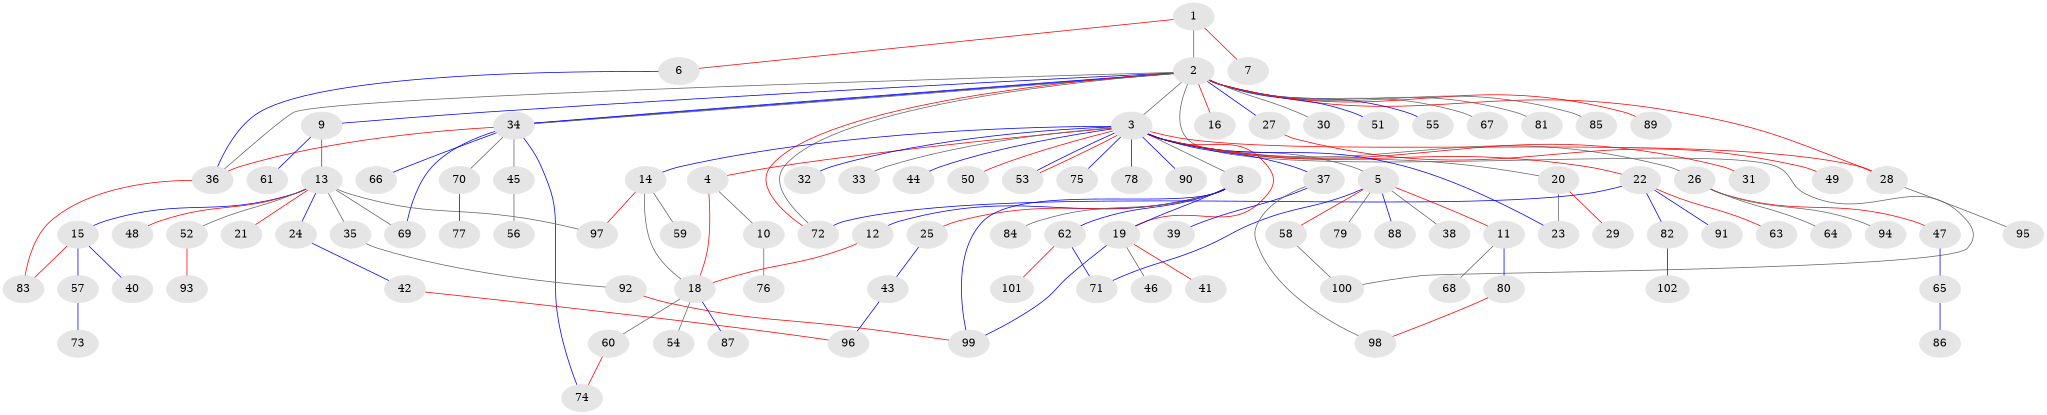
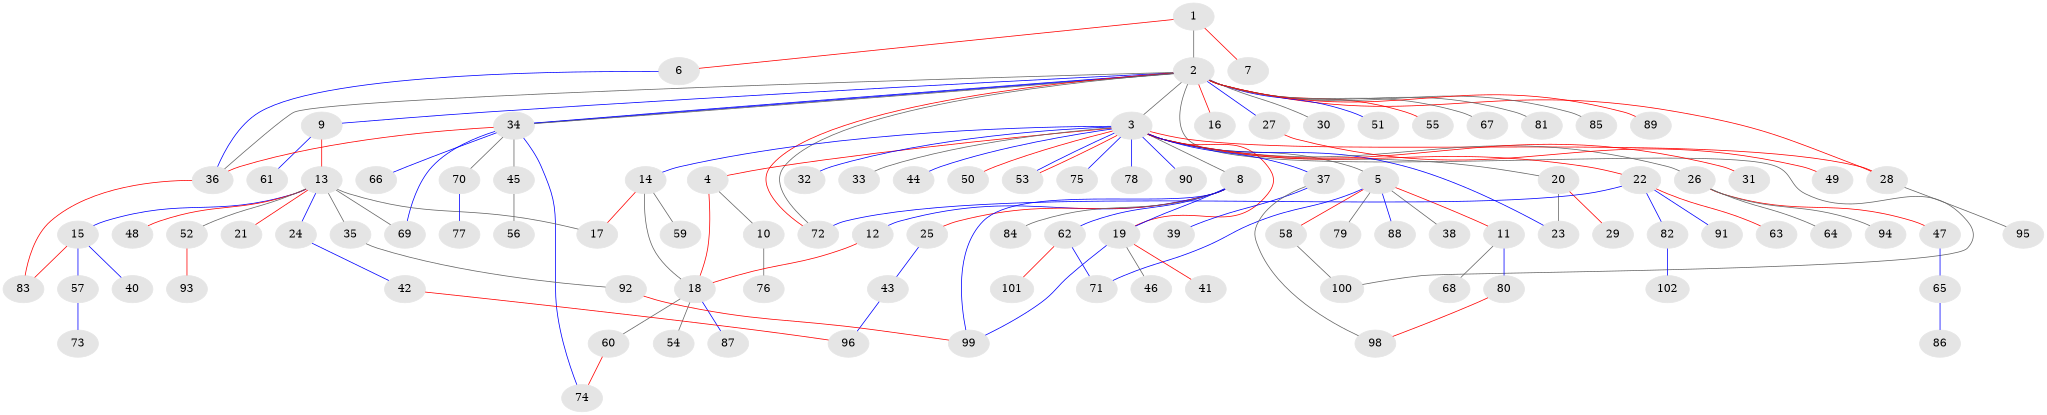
  graph {
    node [color=gray90 style=filled]
    edge [color=blue]
    1
    2
    6
    7
    3
    9
    16
    27
    28
    30
    34
    36
    51
    55
    67
    72
    81
    85
    89
    100
    4
    5
    8
    14
    19
    20
    22
    23
    26
    31
    32
    33
    37
    44
    50
    53
    75
    78
    90
    13
    61
    49
    95
    69
    45
    66
    70
    74
    83
    18
    10
    11
    38
    58
    71
    79
    88
    12
    25
    62
    84
    99
-   97
+   97 [label=17]
    59
    54
    60
    87
    41
    46
    29
    63
    82
    91
    47
    64
    94
    39
    98
    76
    68
    80
    43
    101
    15
    21
    24
    35
    48
    52
    40
    57
    42
    92
    93
    73
    102
    96
    65
    56
    77
    86
    1 -- 2 [color=gray40]
    1 -- 6 [color=red]
    1 -- 7 [color=red]
    2 -- 3 [color=gray40]
    2 -- 9
    2 -- 16 [color=red]
    2 -- 27
    2 -- 28 [color=red]
    2 -- 30 [color=gray40]
    2 -- 34
    2 -- 34
    2 -- 34 [color=gray40]
    2 -- 36 [color=gray40]
    2 -- 51
-   2 -- 55
+   2 -- 55 [color=red]
    2 -- 67 [color=gray40]
    2 -- 72 [color=red]
    2 -- 72 [color=gray40]
    2 -- 81 [color=gray40]
    2 -- 85 [color=gray40]
    2 -- 89 [color=red]
    2 -- 100 [color=gray40]
    6 -- 36
    3 -- 28 [color=red]
    3 -- 4 [color=red]
    3 -- 5 [color=gray40]
    3 -- 8 [color=gray40]
    3 -- 14
    3 -- 19 [color=red]
    3 -- 20 [color=gray40]
    3 -- 22 [color=red]
    3 -- 23
    3 -- 26 [color=gray40]
    3 -- 31 [color=red]
    3 -- 32
    3 -- 33 [color=gray40]
    3 -- 37
    3 -- 44
    3 -- 50 [color=red]
    3 -- 53
    3 -- 53 [color=red]
    3 -- 75
    3 -- 78
    3 -- 90
    9 -- 13 [color=red]
    9 -- 61
    27 -- 49 [color=red]
    28 -- 95 [color=gray40]
    34 -- 36 [color=red]
    34 -- 69
    34 -- 45 [color=gray40]
    34 -- 66
    34 -- 70 [color=gray40]
    34 -- 74
    36 -- 83 [color=red]
    4 -- 18 [color=red]
    4 -- 10 [color=gray40]
    5 -- 11 [color=red]
    5 -- 38 [color=gray40]
    5 -- 58 [color=red]
    5 -- 71
    5 -- 79 [color=gray40]
    5 -- 88
    8 -- 19
    8 -- 12
    8 -- 25 [color=red]
    8 -- 62
    8 -- 84 [color=gray40]
    8 -- 99
    14 -- 18 [color=gray40]
    14 -- 97 [color=red]
    14 -- 59 [color=gray40]
    19 -- 99
    19 -- 41 [color=red]
    19 -- 46 [color=gray40]
    20 -- 23 [color=gray40]
    20 -- 29 [color=red]
    22 -- 72
    22 -- 63 [color=red]
    22 -- 82
    22 -- 91
    26 -- 47 [color=red]
    26 -- 64 [color=gray40]
    26 -- 94 [color=gray40]
    37 -- 39
    37 -- 98 [color=gray40]
    13 -- 69 [color=gray40]
    13 -- 97 [color=gray40]
    13 -- 15
    13 -- 21 [color=red]
    13 -- 24
    13 -- 35 [color=gray40]
    13 -- 48 [color=red]
    13 -- 52 [color=gray40]
    45 -- 56 [color=gray40]
    70 -- 77
    18 -- 54 [color=gray40]
    18 -- 60 [color=gray40]
    18 -- 87
    10 -- 76 [color=gray40]
    11 -- 68 [color=gray40]
    11 -- 80
    58 -- 100 [color=gray40]
    12 -- 18 [color=red]
    25 -- 43
    62 -- 71
    62 -- 101 [color=red]
    60 -- 74 [color=red]
    82 -- 102
    47 -- 65
    80 -- 98 [color=red]
    43 -- 96
    15 -- 83 [color=red]
    15 -- 40
    15 -- 57
    24 -- 42
    35 -- 92 [color=gray40]
    52 -- 93 [color=red]
    57 -- 73
    42 -- 96 [color=red]
    92 -- 99 [color=red]
    65 -- 86
  }
